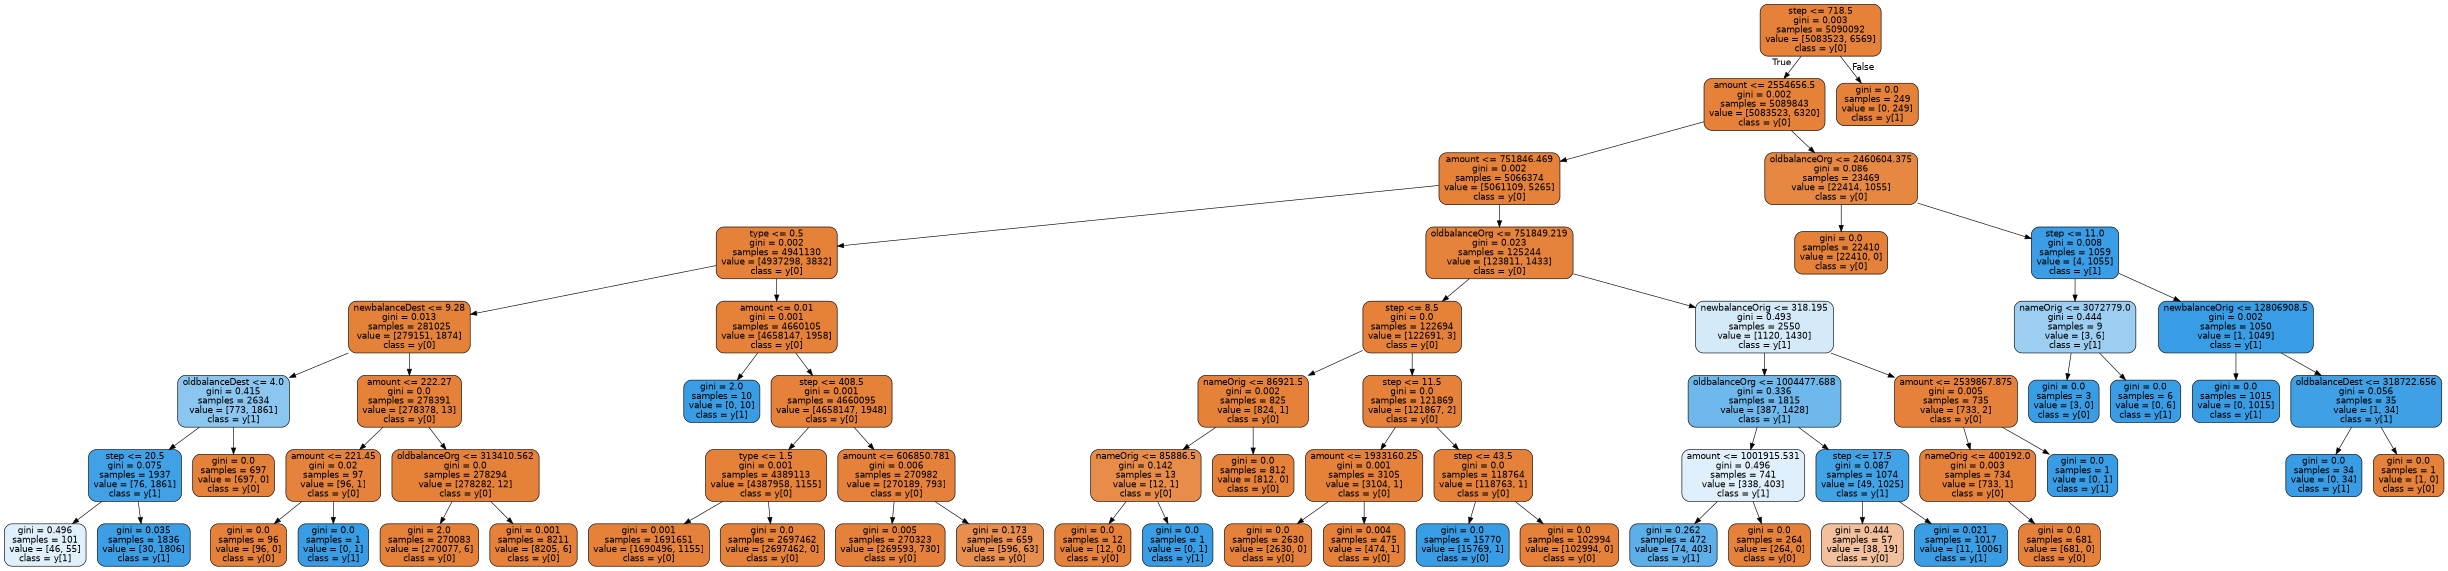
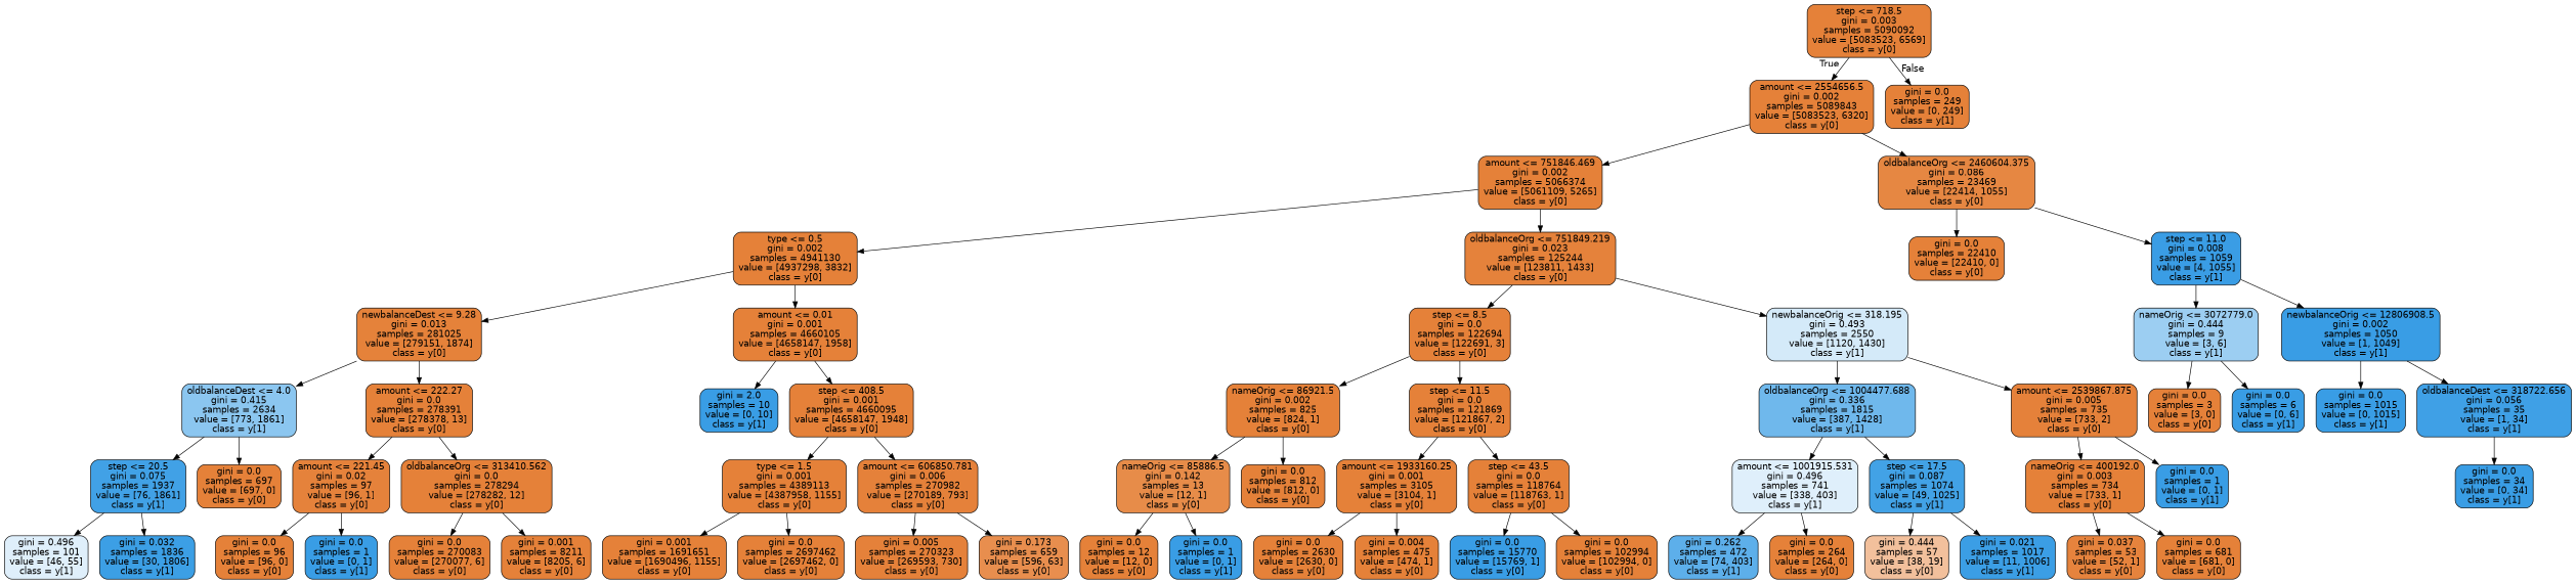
  digraph {
    node [color=black fillcolor="#e58139" fontname=helvetica shape=box style="filled, rounded"]
    edge [fontname=helvetica]
    n1 [label="step <= 718.5\ngini = 0.003\nsamples = 5090092\nvalue = [5083523, 6569]\nclass = y[0]"]
    n2 [label="amount <= 2554656.5\ngini = 0.002\nsamples = 5089843\nvalue = [5083523, 6320]\nclass = y[0]"]
    n3 [label="gini = 0.0\nsamples = 249\nvalue = [0, 249]\nclass = y[1]"]
    n4 [label="amount <= 751846.469\ngini = 0.002\nsamples = 5066374\nvalue = [5061109, 5265]\nclass = y[0]"]
    n5 [fillcolor="#e68742" label="oldbalanceOrg <= 2460604.375\ngini = 0.086\nsamples = 23469\nvalue = [22414, 1055]\nclass = y[0]"]
    n6 [label="type <= 0.5\ngini = 0.002\nsamples = 4941130\nvalue = [4937298, 3832]\nclass = y[0]"]
    n7 [fillcolor="#e5823b" label="oldbalanceOrg <= 751849.219\ngini = 0.023\nsamples = 125244\nvalue = [123811, 1433]\nclass = y[0]"]
    n8 [label="gini = 0.0\nsamples = 22410\nvalue = [22410, 0]\nclass = y[0]"]
    n9 [fillcolor="#3a9de5" label="step <= 11.0\ngini = 0.008\nsamples = 1059\nvalue = [4, 1055]\nclass = y[1]"]
    n10 [fillcolor="#e5823a" label="newbalanceDest <= 9.28\ngini = 0.013\nsamples = 281025\nvalue = [279151, 1874]\nclass = y[0]"]
    n11 [label="amount <= 0.01\ngini = 0.001\nsamples = 4660105\nvalue = [4658147, 1958]\nclass = y[0]"]
    n12 [label="step <= 8.5\ngini = 0.0\nsamples = 122694\nvalue = [122691, 3]\nclass = y[0]"]
    n13 [fillcolor="#d4eaf9" label="newbalanceOrig <= 318.195\ngini = 0.493\nsamples = 2550\nvalue = [1120, 1430]\nclass = y[1]"]
    n14 [fillcolor="#8bc6f0" label="oldbalanceDest <= 4.0\ngini = 0.415\nsamples = 2634\nvalue = [773, 1861]\nclass = y[1]"]
    n15 [label="amount <= 222.27\ngini = 0.0\nsamples = 278391\nvalue = [278378, 13]\nclass = y[0]"]
    n16 [fillcolor="#399de5" label="gini = 2.0\nsamples = 10\nvalue = [0, 10]\nclass = y[1]"]
    n17 [label="step <= 408.5\ngini = 0.001\nsamples = 4660095\nvalue = [4658147, 1948]\nclass = y[0]"]
    n18 [fillcolor="#41a1e6" label="step <= 20.5\ngini = 0.075\nsamples = 1937\nvalue = [76, 1861]\nclass = y[1]"]
    n19 [label="gini = 0.0\nsamples = 697\nvalue = [697, 0]\nclass = y[0]"]
    n20 [fillcolor="#e5823b" label="amount <= 221.45\ngini = 0.02\nsamples = 97\nvalue = [96, 1]\nclass = y[0]"]
    n21 [label="oldbalanceOrg <= 313410.562\ngini = 0.0\nsamples = 278294\nvalue = [278282, 12]\nclass = y[0]"]
    n22 [fillcolor="#dfeffb" label="gini = 0.496\nsamples = 101\nvalue = [46, 55]\nclass = y[1]"]
-   n23 [fillcolor="#3c9fe5" label="gini = 0.035\nsamples = 1836\nvalue = [30, 1806]\nclass = y[1]"]
+   n23 [fillcolor="#3c9fe5" label="gini = 0.032\nsamples = 1836\nvalue = [30, 1806]\nclass = y[1]"]
    n24 [label="gini = 0.0\nsamples = 96\nvalue = [96, 0]\nclass = y[0]"]
    n25 [fillcolor="#399de5" label="gini = 0.0\nsamples = 1\nvalue = [0, 1]\nclass = y[1]"]
-   n26 [label="gini = 2.0\nsamples = 270083\nvalue = [270077, 6]\nclass = y[0]"]
+   n26 [label="gini = 0.0\nsamples = 270083\nvalue = [270077, 6]\nclass = y[0]"]
    n27 [label="gini = 0.001\nsamples = 8211\nvalue = [8205, 6]\nclass = y[0]"]
    n28 [label="type <= 1.5\ngini = 0.001\nsamples = 4389113\nvalue = [4387958, 1155]\nclass = y[0]"]
    n29 [fillcolor="#e5813a" label="amount <= 606850.781\ngini = 0.006\nsamples = 270982\nvalue = [270189, 793]\nclass = y[0]"]
    n30 [label="gini = 0.001\nsamples = 1691651\nvalue = [1690496, 1155]\nclass = y[0]"]
    n31 [label="gini = 0.0\nsamples = 2697462\nvalue = [2697462, 0]\nclass = y[0]"]
    n32 [fillcolor="#e5813a" label="gini = 0.005\nsamples = 270323\nvalue = [269593, 730]\nclass = y[0]"]
    n33 [fillcolor="#e88e4e" label="gini = 0.173\nsamples = 659\nvalue = [596, 63]\nclass = y[0]"]
    n34 [label="nameOrig <= 86921.5\ngini = 0.002\nsamples = 825\nvalue = [824, 1]\nclass = y[0]"]
    n35 [label="step <= 11.5\ngini = 0.0\nsamples = 121869\nvalue = [121867, 2]\nclass = y[0]"]
    n36 [fillcolor="#6fb8ec" label="oldbalanceOrg <= 1004477.688\ngini = 0.336\nsamples = 1815\nvalue = [387, 1428]\nclass = y[1]"]
    n37 [fillcolor="#e5813a" label="amount <= 2539867.875\ngini = 0.005\nsamples = 735\nvalue = [733, 2]\nclass = y[0]"]
    n38 [fillcolor="#e78c49" label="nameOrig <= 85886.5\ngini = 0.142\nsamples = 13\nvalue = [12, 1]\nclass = y[0]"]
    n39 [label="gini = 0.0\nsamples = 812\nvalue = [812, 0]\nclass = y[0]"]
    n40 [label="amount <= 1933160.25\ngini = 0.001\nsamples = 3105\nvalue = [3104, 1]\nclass = y[0]"]
    n41 [label="step <= 43.5\ngini = 0.0\nsamples = 118764\nvalue = [118763, 1]\nclass = y[0]"]
    n42 [label="gini = 0.0\nsamples = 12\nvalue = [12, 0]\nclass = y[0]"]
    n43 [fillcolor="#399de5" label="gini = 0.0\nsamples = 1\nvalue = [0, 1]\nclass = y[1]"]
    n44 [label="gini = 0.0\nsamples = 2630\nvalue = [2630, 0]\nclass = y[0]"]
    n45 [label="gini = 0.004\nsamples = 475\nvalue = [474, 1]\nclass = y[0]"]
    n46 [fillcolor="#399de5" label="gini = 0.0\nsamples = 15770\nvalue = [15769, 1]\nclass = y[0]"]
    n47 [label="gini = 0.0\nsamples = 102994\nvalue = [102994, 0]\nclass = y[0]"]
    n48 [fillcolor="#dfeffb" label="amount <= 1001915.531\ngini = 0.496\nsamples = 741\nvalue = [338, 403]\nclass = y[1]"]
    n49 [fillcolor="#42a2e6" label="step <= 17.5\ngini = 0.087\nsamples = 1074\nvalue = [49, 1025]\nclass = y[1]"]
    n50 [label="nameOrig <= 400192.0\ngini = 0.003\nsamples = 734\nvalue = [733, 1]\nclass = y[0]"]
    n51 [fillcolor="#399de5" label="gini = 0.0\nsamples = 1\nvalue = [0, 1]\nclass = y[1]"]
    n52 [fillcolor="#5dafea" label="gini = 0.262\nsamples = 472\nvalue = [74, 403]\nclass = y[1]"]
    n53 [label="gini = 0.0\nsamples = 264\nvalue = [264, 0]\nclass = y[0]"]
    n54 [fillcolor="#f2c09c" label="gini = 0.444\nsamples = 57\nvalue = [38, 19]\nclass = y[0]"]
    n55 [fillcolor="#3b9ee5" label="gini = 0.021\nsamples = 1017\nvalue = [11, 1006]\nclass = y[1]"]
+   n56 [fillcolor="#e6833d" label="gini = 0.037\nsamples = 53\nvalue = [52, 1]\nclass = y[0]"]
    n57 [label="gini = 0.0\nsamples = 681\nvalue = [681, 0]\nclass = y[0]"]
    n58 [fillcolor="#9ccef2" label="nameOrig <= 3072779.0\ngini = 0.444\nsamples = 9\nvalue = [3, 6]\nclass = y[1]"]
    n59 [fillcolor="#399de5" label="newbalanceOrig <= 12806908.5\ngini = 0.002\nsamples = 1050\nvalue = [1, 1049]\nclass = y[1]"]
-   n60 [fillcolor="#399de5" label="gini = 0.0\nsamples = 3\nvalue = [3, 0]\nclass = y[0]"]
+   n60 [label="gini = 0.0\nsamples = 3\nvalue = [3, 0]\nclass = y[0]"]
    n61 [fillcolor="#399de5" label="gini = 0.0\nsamples = 6\nvalue = [0, 6]\nclass = y[1]"]
    n62 [fillcolor="#399de5" label="gini = 0.0\nsamples = 1015\nvalue = [0, 1015]\nclass = y[1]"]
    n63 [fillcolor="#3fa0e6" label="oldbalanceDest <= 318722.656\ngini = 0.056\nsamples = 35\nvalue = [1, 34]\nclass = y[1]"]
    n64 [fillcolor="#399de5" label="gini = 0.0\nsamples = 34\nvalue = [0, 34]\nclass = y[1]"]
-   n65 [label="gini = 0.0\nsamples = 1\nvalue = [1, 0]\nclass = y[0]"]
    n1 -> n2 [headlabel=True labelangle=45 labeldistance=2.5]
    n1 -> n3 [headlabel=False labelangle=-45 labeldistance=2.5]
    n2 -> n4
    n2 -> n5
    n4 -> n6
    n4 -> n7
    n5 -> n8
    n5 -> n9
    n6 -> n10
    n6 -> n11
    n7 -> n12
    n7 -> n13
    n9 -> n58
    n9 -> n59
    n10 -> n14
    n10 -> n15
    n11 -> n16
    n11 -> n17
    n12 -> n34
    n12 -> n35
    n13 -> n36
    n13 -> n37
    n14 -> n18
    n14 -> n19
    n15 -> n20
    n15 -> n21
    n17 -> n28
    n17 -> n29
    n18 -> n22
    n18 -> n23
    n20 -> n24
    n20 -> n25
    n21 -> n26
    n21 -> n27
    n28 -> n30
    n28 -> n31
    n29 -> n32
    n29 -> n33
    n34 -> n38
    n34 -> n39
    n35 -> n40
    n35 -> n41
    n36 -> n48
    n36 -> n49
    n37 -> n50
    n37 -> n51
    n38 -> n42
    n38 -> n43
    n40 -> n44
    n40 -> n45
    n41 -> n46
    n41 -> n47
    n48 -> n52
    n48 -> n53
    n49 -> n54
    n49 -> n55
+   n50 -> n56
    n50 -> n57
    n58 -> n60
    n58 -> n61
    n59 -> n62
    n59 -> n63
    n63 -> n64
-   n63 -> n65
  }
